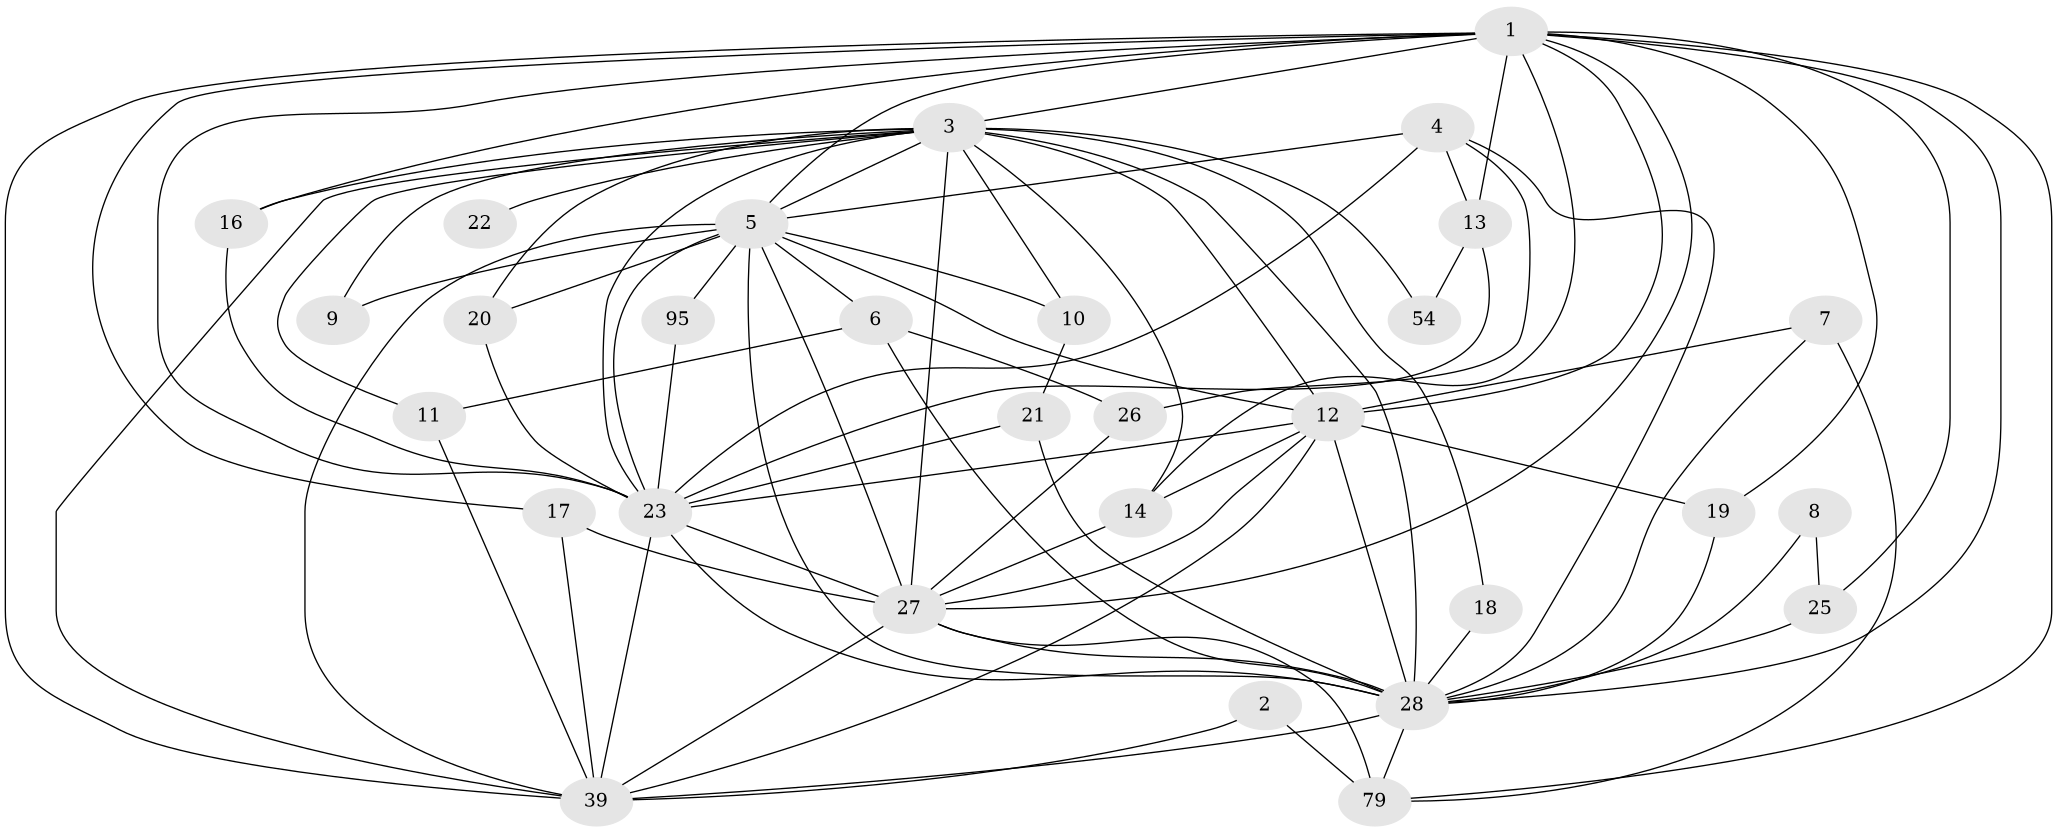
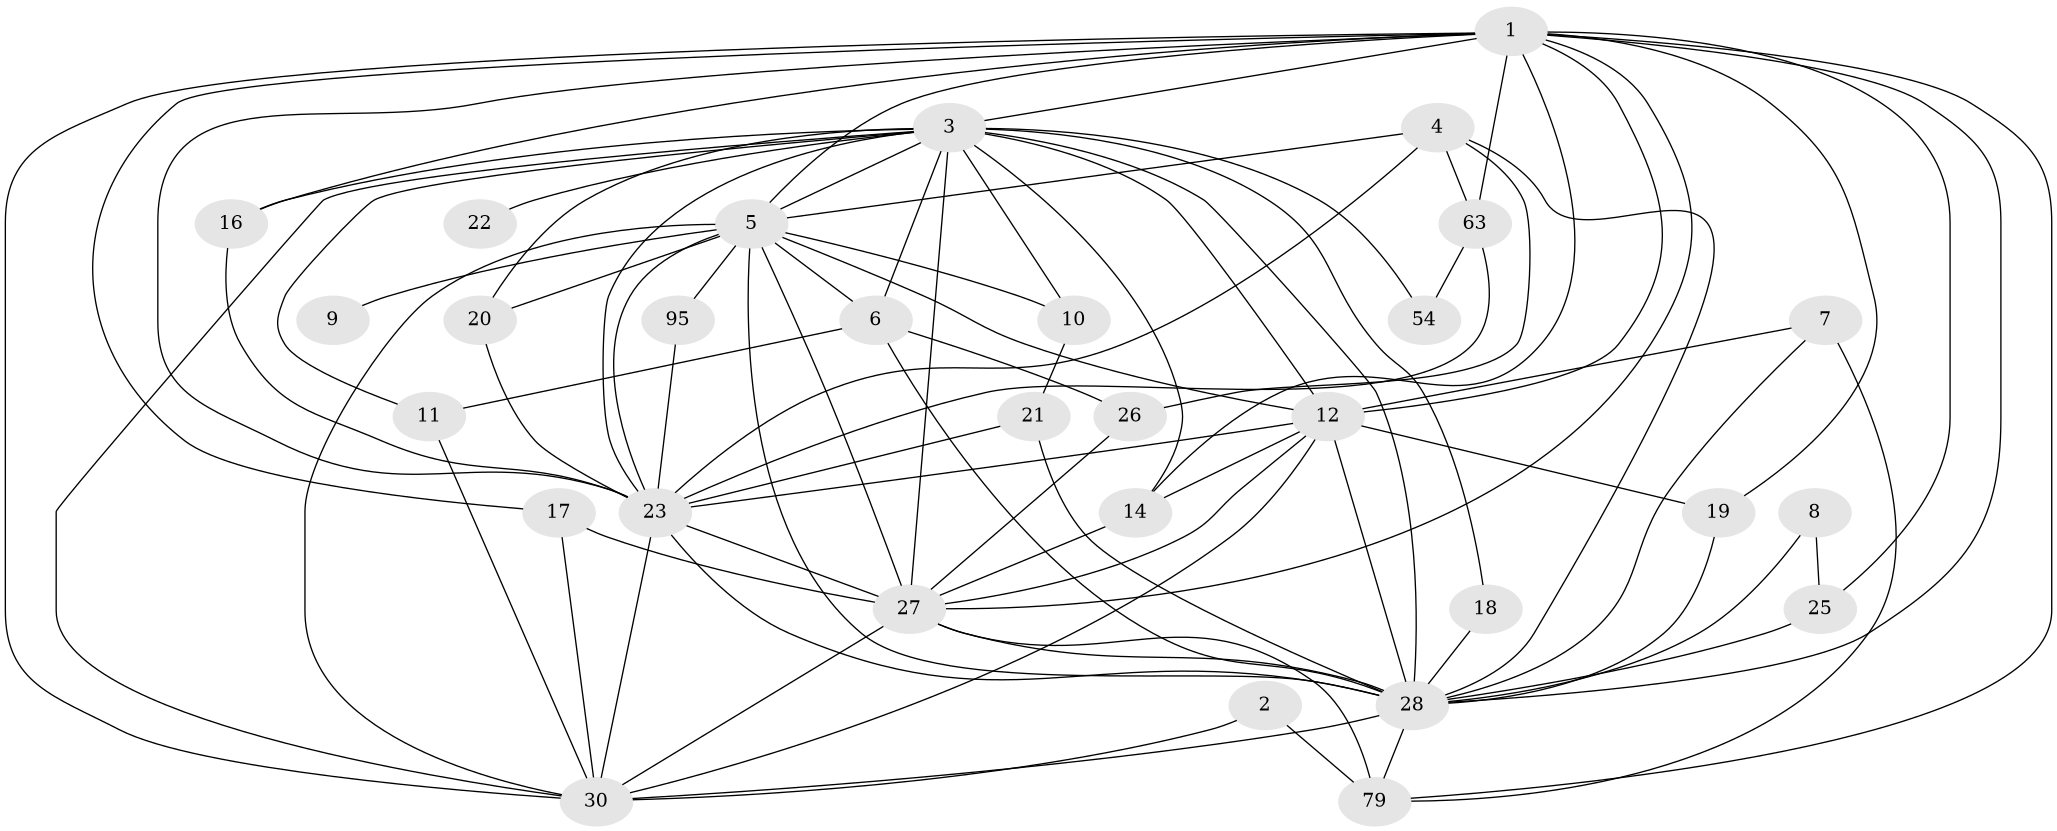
  graph {
    node [color=gray90 style=filled]
    edge [weight=1.0]
    1
    3
    5
    12
-   13
+   13 [label=63]
    14
    16
    17
    19
    23
    25
    27
    28
    n14 [label=79]
-   30 [label=39]
+   30
    9
    10
    11
    18
    20
    22
    n22 [label=54]
    6
    n24 [label=95]
    2
    21
    4
    26
    7
    8
    1 -- 3
    1 -- 5 [weight=2.0]
    1 -- 12
    1 -- 13
    1 -- 14
    1 -- 16
    1 -- 17
    1 -- 19
    1 -- 23 [weight=2.0]
    1 -- 25
    1 -- 27
    1 -- 28 [weight=2.0]
    1 -- n14
    1 -- 30
    3 -- 5 [weight=2.0]
    3 -- 12
    3 -- 14
    3 -- 16
    3 -- 23
    3 -- 27 [weight=2.0]
    3 -- 28 [weight=5.0]
    3 -- 30
-   3 -- 9
+   3 -- 6
    3 -- 10
    3 -- 11
    3 -- 18
    3 -- 20
    3 -- 22
    3 -- n22
    5 -- 12 [weight=2.0]
    5 -- 23 [weight=3.0]
    5 -- 27 [weight=2.0]
    5 -- 28 [weight=4.0]
    5 -- 30 [weight=3.0]
    5 -- 9
    5 -- 10
    5 -- 20 [weight=2.0]
    5 -- 6
    5 -- n24 [weight=2.0]
    12 -- 14
    12 -- 19
    12 -- 23
    12 -- 27 [weight=2.0]
    12 -- 28 [weight=2.0]
    12 -- 30 [weight=2.0]
    13 -- 23
    13 -- n22
    14 -- 27
    16 -- 23
    17 -- 27
    17 -- 30
    19 -- 28
    23 -- 27 [weight=2.0]
    23 -- 28 [weight=2.0]
    23 -- 30
    25 -- 28
    27 -- 28 [weight=3.0]
    27 -- n14 [weight=2.0]
    27 -- 30
    28 -- n14
    28 -- 30 [weight=2.0]
    10 -- 21
    11 -- 30
    18 -- 28
    20 -- 23
    6 -- 28
    6 -- 11
    6 -- 26
    n24 -- 23
    2 -- n14
    2 -- 30
    21 -- 23
    21 -- 28
    4 -- 5
    4 -- 13
    4 -- 23
    4 -- 28
    4 -- 26
    26 -- 27
    7 -- 12
    7 -- 28
    7 -- n14
    8 -- 25
    8 -- 28 [weight=2.0]
  }
